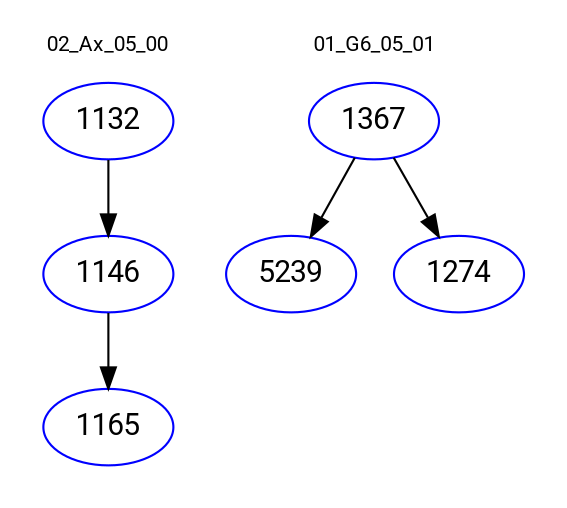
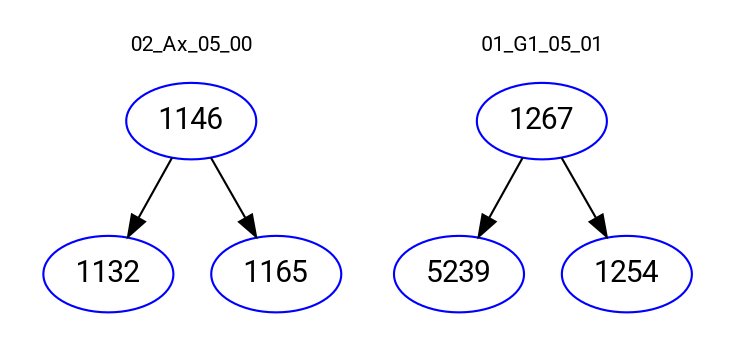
  digraph {
    fontname=Roboto
    node [color=blue fontname=Roboto]
    edge [color=black fontname=Roboto]
    n1 [label=1146]
    n2 [label=1132]
    n3 [label=1165]
-   n4 [label=1367]
+   n4 [label=1267]
    n5 [label=5239]
-   n6 [label=1274]
+   n6 [label=1254]
    subgraph cluster_1 {
      color=white
      fontsize=10
      label="02_Ax_05_00"
      n1
      n2
      n3
    }
    subgraph cluster_2 {
      color=white
      fontsize=10
-     label="01_G6_05_01"
+     label="01_G1_05_01"
      n4
      n5
      n6
    }
-   n2 -> n1
+   n1 -> n2
    n1 -> n3
    n4 -> n5
    n4 -> n6
  }
